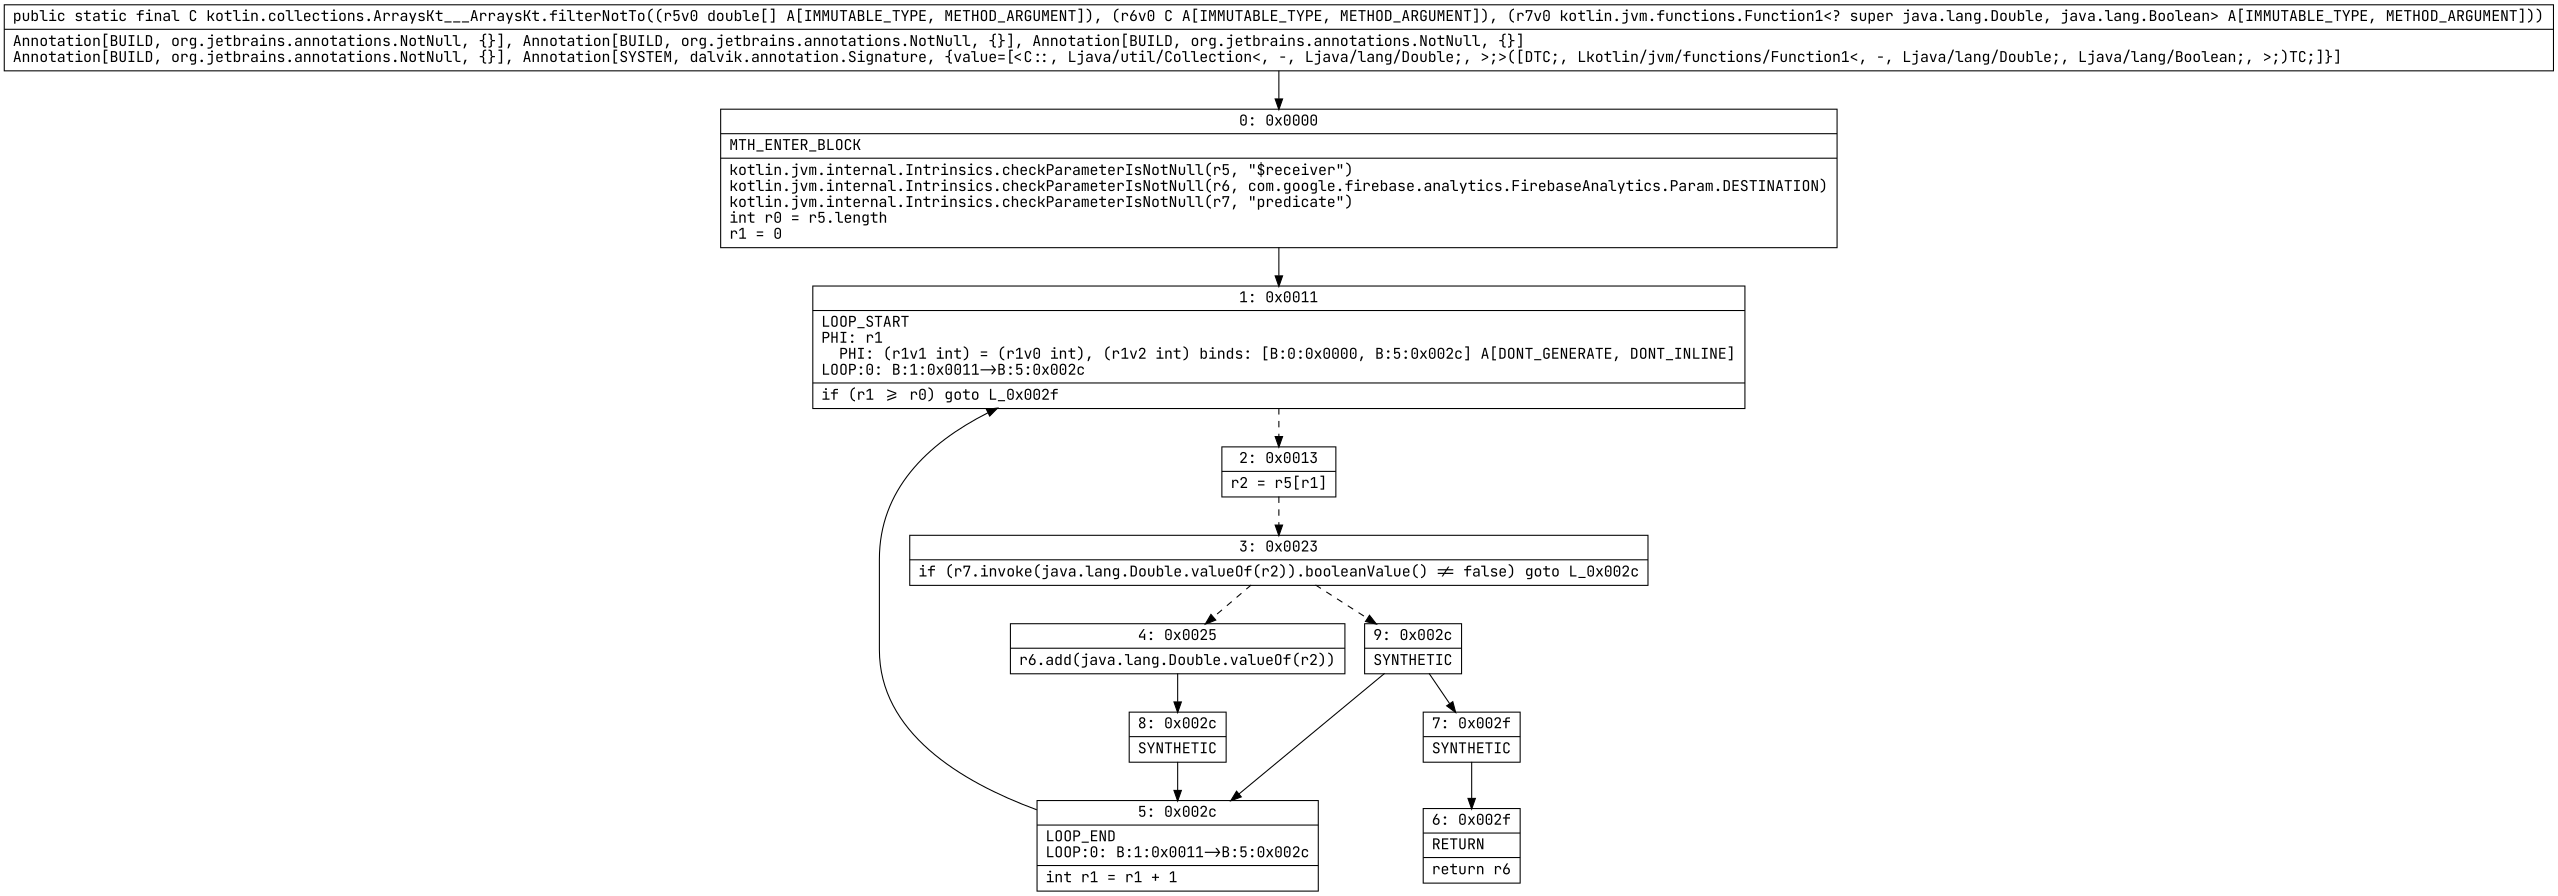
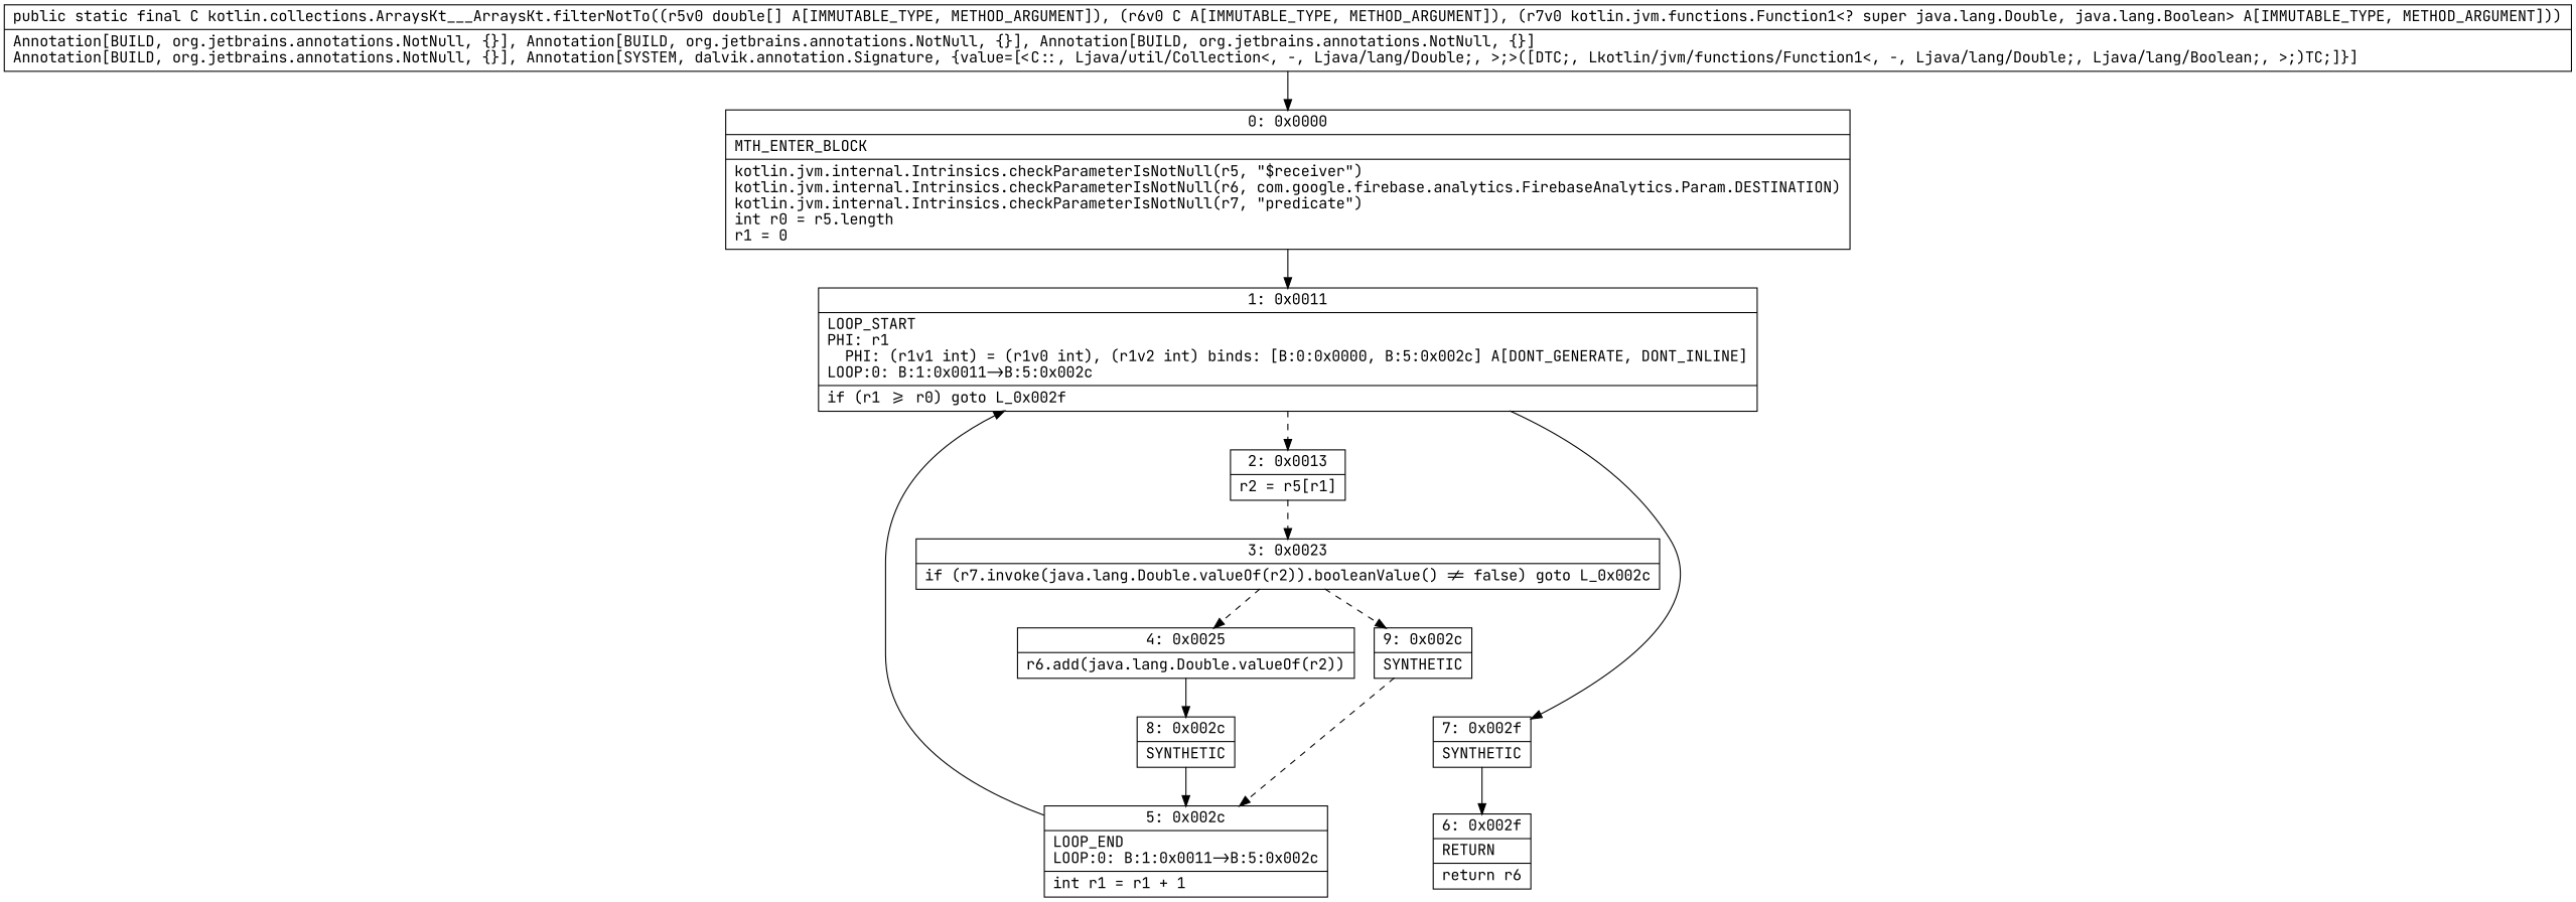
  digraph {
    fontname="JetBrains Mono"
    node [fontname="JetBrains Mono" shape=record]
    edge [fontname="JetBrains Mono"]
    n1 [label="{0\:\ 0x0000|MTH_ENTER_BLOCK\l|kotlin.jvm.internal.Intrinsics.checkParameterIsNotNull(r5, \"$receiver\")\lkotlin.jvm.internal.Intrinsics.checkParameterIsNotNull(r6, com.google.firebase.analytics.FirebaseAnalytics.Param.DESTINATION)\lkotlin.jvm.internal.Intrinsics.checkParameterIsNotNull(r7, \"predicate\")\lint r0 = r5.length\lr1 = 0\l}"]
    n2 [label="{1\:\ 0x0011|LOOP_START\lPHI: r1 \l  PHI: (r1v1 int) = (r1v0 int), (r1v2 int) binds: [B:0:0x0000, B:5:0x002c] A[DONT_GENERATE, DONT_INLINE]\lLOOP:0: B:1:0x0011\-\>B:5:0x002c\l|if (r1 \>= r0) goto L_0x002f\l}"]
    n3 [label="{2\:\ 0x0013|r2 = r5[r1]\l}"]
    n4 [label="{7\:\ 0x002f|SYNTHETIC\l}"]
    n5 [label="{3\:\ 0x0023|if (r7.invoke(java.lang.Double.valueOf(r2)).booleanValue() != false) goto L_0x002c\l}"]
    n6 [label="{6\:\ 0x002f|RETURN\l|return r6\l}"]
    n7 [label="{4\:\ 0x0025|r6.add(java.lang.Double.valueOf(r2))\l}"]
    n8 [label="{9\:\ 0x002c|SYNTHETIC\l}"]
    n9 [label="{8\:\ 0x002c|SYNTHETIC\l}"]
    n10 [label="{5\:\ 0x002c|LOOP_END\lLOOP:0: B:1:0x0011\-\>B:5:0x002c\l|int r1 = r1 + 1\l}"]
    n11 [label="{public static final C kotlin.collections.ArraysKt___ArraysKt.filterNotTo((r5v0 double[] A[IMMUTABLE_TYPE, METHOD_ARGUMENT]), (r6v0 C A[IMMUTABLE_TYPE, METHOD_ARGUMENT]), (r7v0 kotlin.jvm.functions.Function1\<? super java.lang.Double, java.lang.Boolean\> A[IMMUTABLE_TYPE, METHOD_ARGUMENT]))  | Annotation[BUILD, org.jetbrains.annotations.NotNull, \{\}], Annotation[BUILD, org.jetbrains.annotations.NotNull, \{\}], Annotation[BUILD, org.jetbrains.annotations.NotNull, \{\}]\lAnnotation[BUILD, org.jetbrains.annotations.NotNull, \{\}], Annotation[SYSTEM, dalvik.annotation.Signature, \{value=[\<C::, Ljava\/util\/Collection\<, \-, Ljava\/lang\/Double;, \>;\>([DTC;, Lkotlin\/jvm\/functions\/Function1\<, \-, Ljava\/lang\/Double;, Ljava\/lang\/Boolean;, \>;)TC;]\}]\l}"]
    n1 -> n2
    n2 -> n3 [style=dashed]
-   n8 -> n4
+   n2 -> n4
    n3 -> n5 [style=dashed]
    n4 -> n6
    n5 -> n7 [style=dashed]
    n5 -> n8 [style=dashed]
    n7 -> n9
-   n8 -> n10
+   n8 -> n10 [style=dashed]
    n9 -> n10
    n10 -> n2
    n11 -> n1
  }
